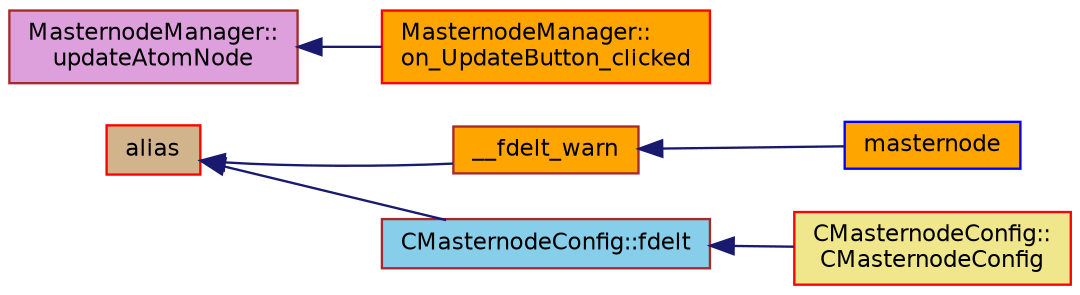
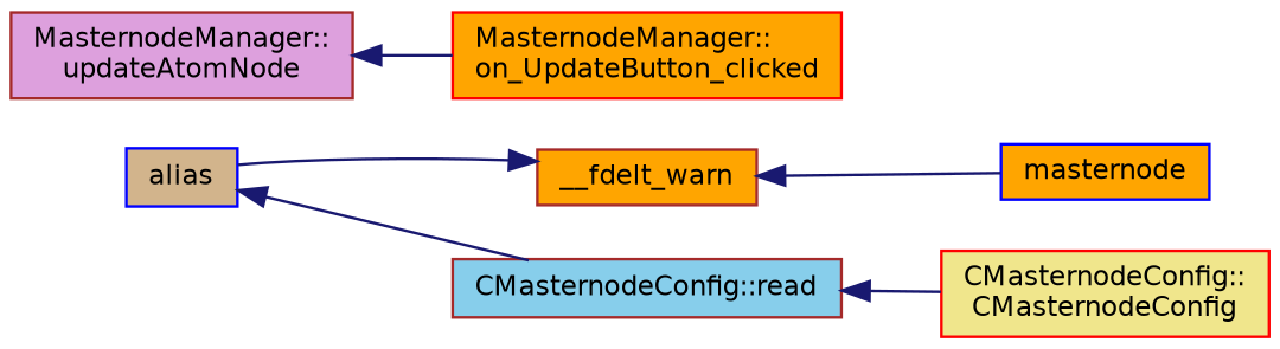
  digraph {
    rankdir=LR
    node [color=brown fillcolor=orange fontname=Helvetica fontsize=10 shape=record style=filled]
    edge [color=midnightblue dir=back fontname=Helvetica fontsize=10 labelfontname=Helvetica labelfontsize=10 style=solid]
-   n1 [color=red fillcolor=tan fontcolor=black height=0.2 label=alias width=0.4]
+   n1 [color=blue fillcolor=tan fontcolor=black height=0.2 label=alias width=0.4]
    n2 [height=0.2 label=__fdelt_warn width=0.4]
-   n3 [fillcolor=skyblue height=0.2 label="CMasternodeConfig::fdelt" width=0.4]
+   n3 [fillcolor=skyblue height=0.2 label="CMasternodeConfig::read" width=0.4]
    n4 [color=blue height=0.2 label=masternode width=0.4]
    n5 [color=red fillcolor=khaki height=0.2 label="CMasternodeConfig::\lCMasternodeConfig" width=0.4]
    n6 [fillcolor=plum height=0.2 label="MasternodeManager::\lupdateAtomNode" width=0.4]
    n7 [color=red height=0.2 label="MasternodeManager::\lon_UpdateButton_clicked" width=0.4]
-   n1 -> n2
+   n2 -> n1
    n1 -> n3
    n2 -> n4
    n3 -> n5
    n6 -> n7
  }
